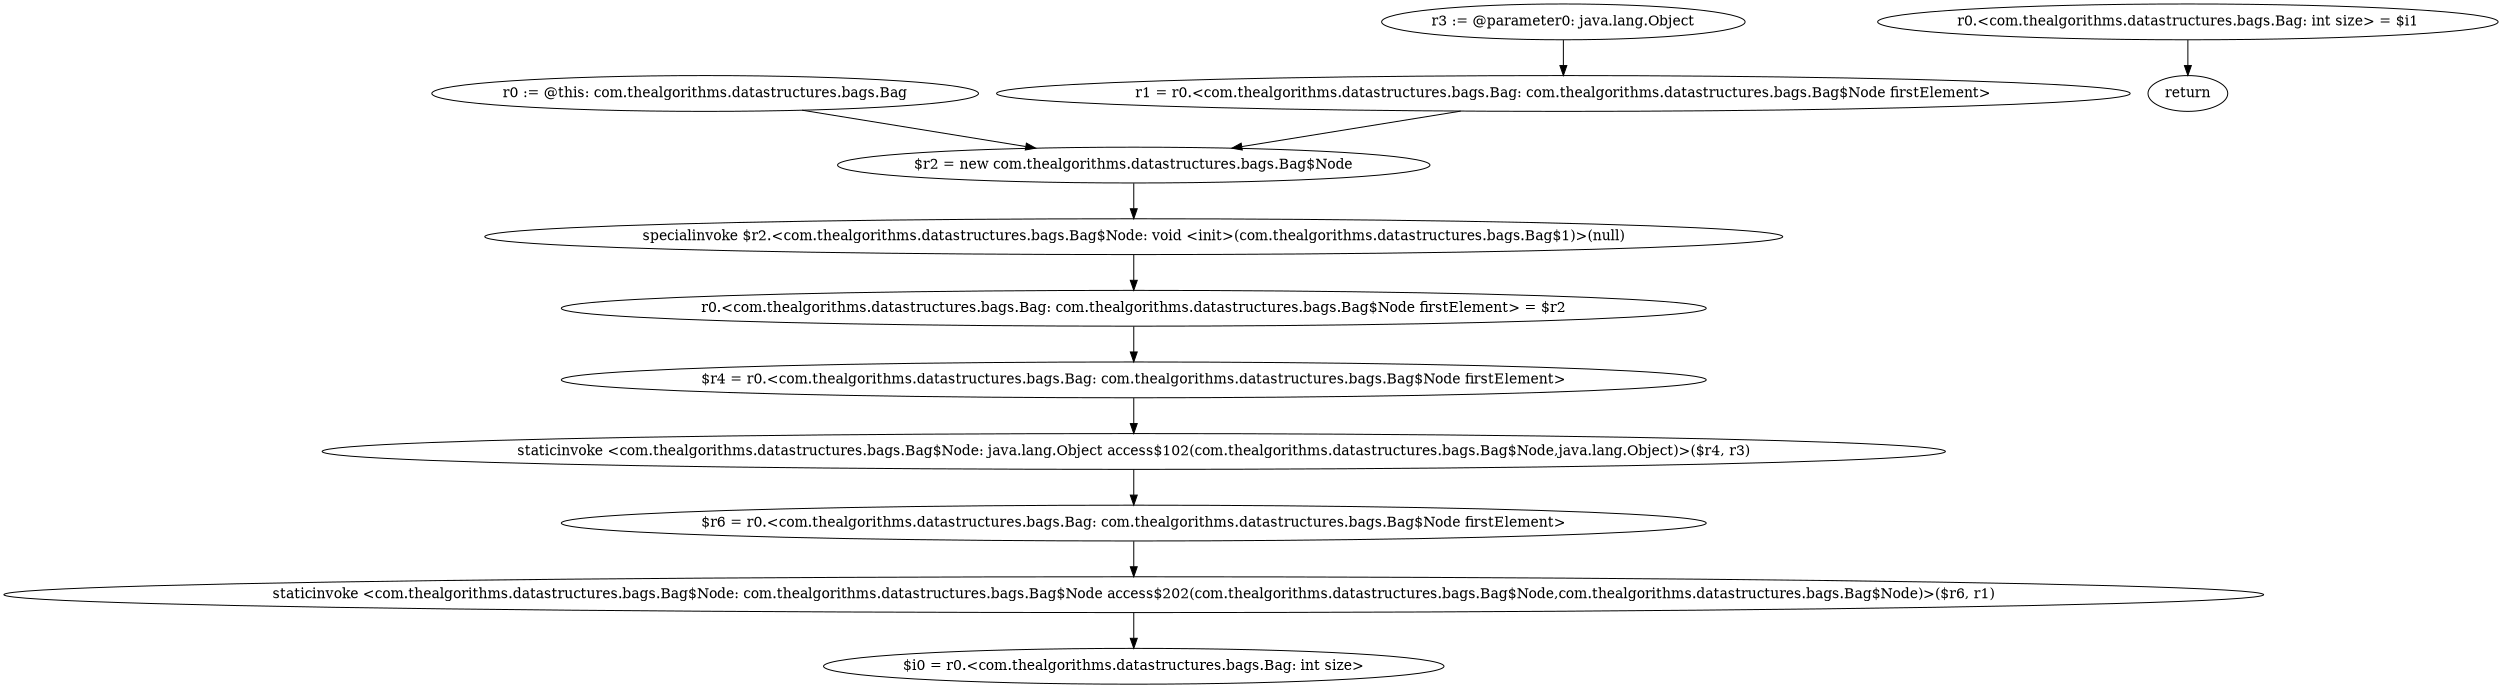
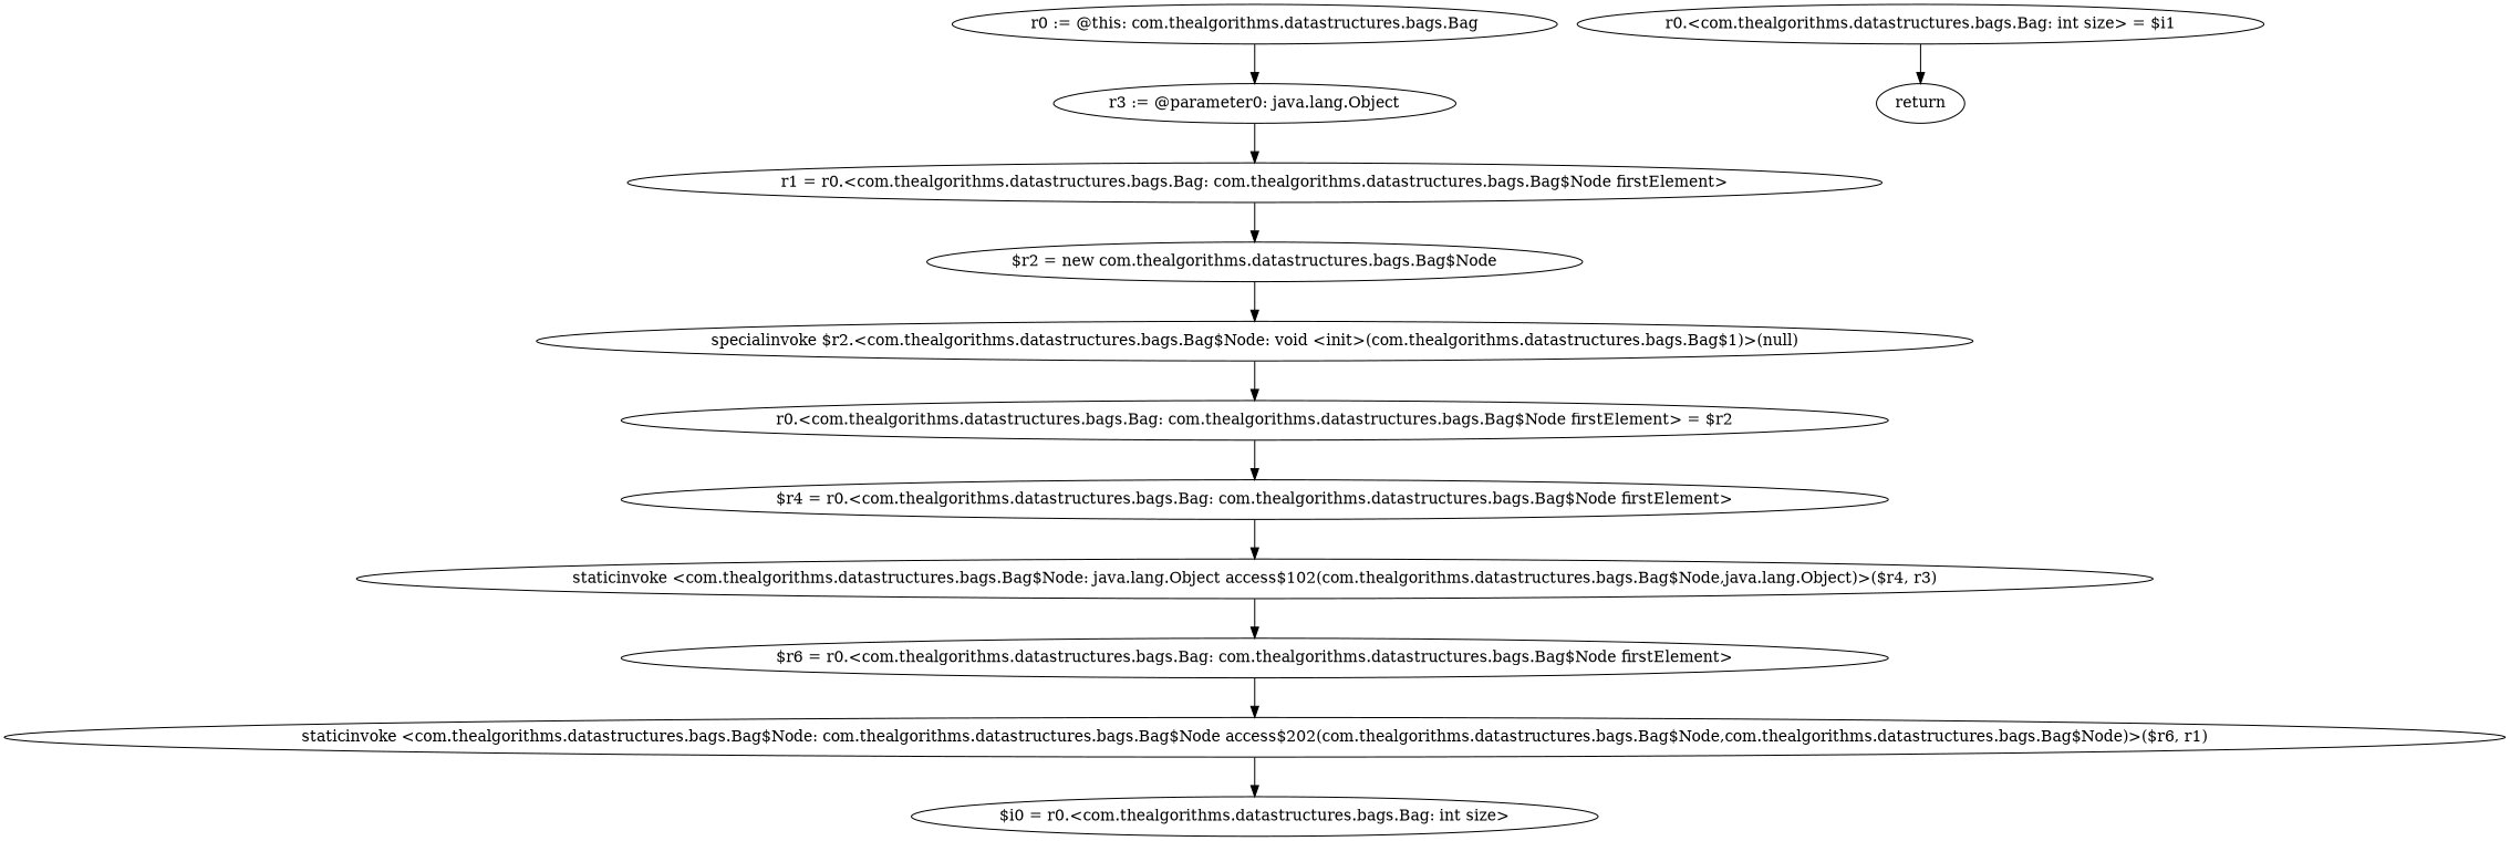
  digraph {
    "r0 := @this: com.thealgorithms.datastructures.bags.Bag"
    "r3 := @parameter0: java.lang.Object"
    "r1 = r0.<com.thealgorithms.datastructures.bags.Bag: com.thealgorithms.datastructures.bags.Bag$Node firstElement>"
    "$r2 = new com.thealgorithms.datastructures.bags.Bag$Node"
    "specialinvoke $r2.<com.thealgorithms.datastructures.bags.Bag$Node: void <init>(com.thealgorithms.datastructures.bags.Bag$1)>(null)"
    "r0.<com.thealgorithms.datastructures.bags.Bag: com.thealgorithms.datastructures.bags.Bag$Node firstElement> = $r2"
    "$r4 = r0.<com.thealgorithms.datastructures.bags.Bag: com.thealgorithms.datastructures.bags.Bag$Node firstElement>"
    "staticinvoke <com.thealgorithms.datastructures.bags.Bag$Node: java.lang.Object access$102(com.thealgorithms.datastructures.bags.Bag$Node,java.lang.Object)>($r4, r3)"
    "$r6 = r0.<com.thealgorithms.datastructures.bags.Bag: com.thealgorithms.datastructures.bags.Bag$Node firstElement>"
    "staticinvoke <com.thealgorithms.datastructures.bags.Bag$Node: com.thealgorithms.datastructures.bags.Bag$Node access$202(com.thealgorithms.datastructures.bags.Bag$Node,com.thealgorithms.datastructures.bags.Bag$Node)>($r6, r1)"
    "$i0 = r0.<com.thealgorithms.datastructures.bags.Bag: int size>"
    "r0.<com.thealgorithms.datastructures.bags.Bag: int size> = $i1"
    return
-   "r0 := @this: com.thealgorithms.datastructures.bags.Bag" -> "$r2 = new com.thealgorithms.datastructures.bags.Bag$Node"
+   "r0 := @this: com.thealgorithms.datastructures.bags.Bag" -> "r3 := @parameter0: java.lang.Object"
    "r3 := @parameter0: java.lang.Object" -> "r1 = r0.<com.thealgorithms.datastructures.bags.Bag: com.thealgorithms.datastructures.bags.Bag$Node firstElement>"
    "r1 = r0.<com.thealgorithms.datastructures.bags.Bag: com.thealgorithms.datastructures.bags.Bag$Node firstElement>" -> "$r2 = new com.thealgorithms.datastructures.bags.Bag$Node"
    "$r2 = new com.thealgorithms.datastructures.bags.Bag$Node" -> "specialinvoke $r2.<com.thealgorithms.datastructures.bags.Bag$Node: void <init>(com.thealgorithms.datastructures.bags.Bag$1)>(null)"
    "specialinvoke $r2.<com.thealgorithms.datastructures.bags.Bag$Node: void <init>(com.thealgorithms.datastructures.bags.Bag$1)>(null)" -> "r0.<com.thealgorithms.datastructures.bags.Bag: com.thealgorithms.datastructures.bags.Bag$Node firstElement> = $r2"
    "r0.<com.thealgorithms.datastructures.bags.Bag: com.thealgorithms.datastructures.bags.Bag$Node firstElement> = $r2" -> "$r4 = r0.<com.thealgorithms.datastructures.bags.Bag: com.thealgorithms.datastructures.bags.Bag$Node firstElement>"
    "$r4 = r0.<com.thealgorithms.datastructures.bags.Bag: com.thealgorithms.datastructures.bags.Bag$Node firstElement>" -> "staticinvoke <com.thealgorithms.datastructures.bags.Bag$Node: java.lang.Object access$102(com.thealgorithms.datastructures.bags.Bag$Node,java.lang.Object)>($r4, r3)"
    "staticinvoke <com.thealgorithms.datastructures.bags.Bag$Node: java.lang.Object access$102(com.thealgorithms.datastructures.bags.Bag$Node,java.lang.Object)>($r4, r3)" -> "$r6 = r0.<com.thealgorithms.datastructures.bags.Bag: com.thealgorithms.datastructures.bags.Bag$Node firstElement>"
    "$r6 = r0.<com.thealgorithms.datastructures.bags.Bag: com.thealgorithms.datastructures.bags.Bag$Node firstElement>" -> "staticinvoke <com.thealgorithms.datastructures.bags.Bag$Node: com.thealgorithms.datastructures.bags.Bag$Node access$202(com.thealgorithms.datastructures.bags.Bag$Node,com.thealgorithms.datastructures.bags.Bag$Node)>($r6, r1)"
    "staticinvoke <com.thealgorithms.datastructures.bags.Bag$Node: com.thealgorithms.datastructures.bags.Bag$Node access$202(com.thealgorithms.datastructures.bags.Bag$Node,com.thealgorithms.datastructures.bags.Bag$Node)>($r6, r1)" -> "$i0 = r0.<com.thealgorithms.datastructures.bags.Bag: int size>"
    "r0.<com.thealgorithms.datastructures.bags.Bag: int size> = $i1" -> return
  }
